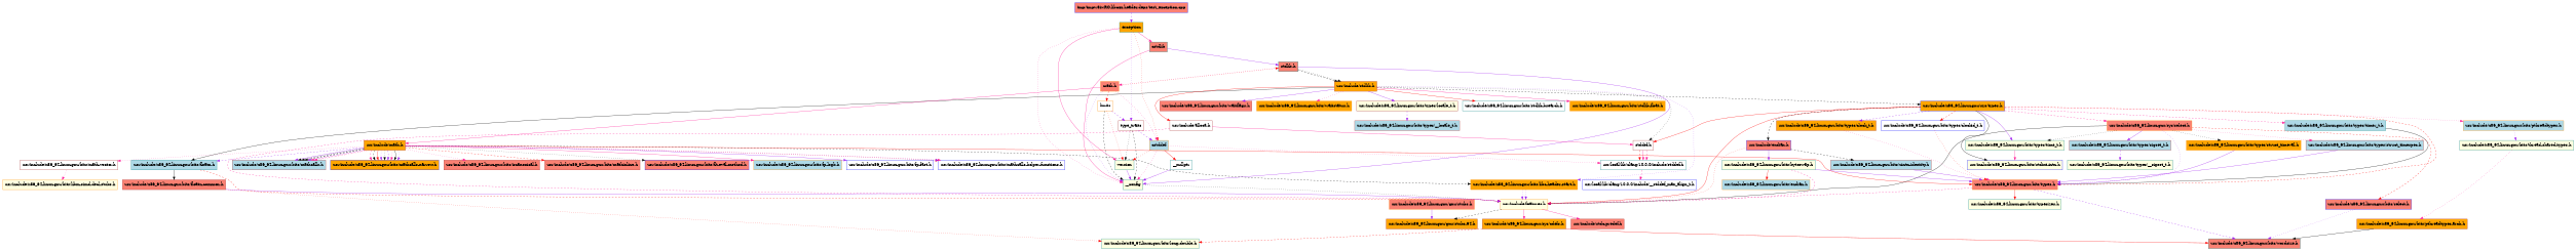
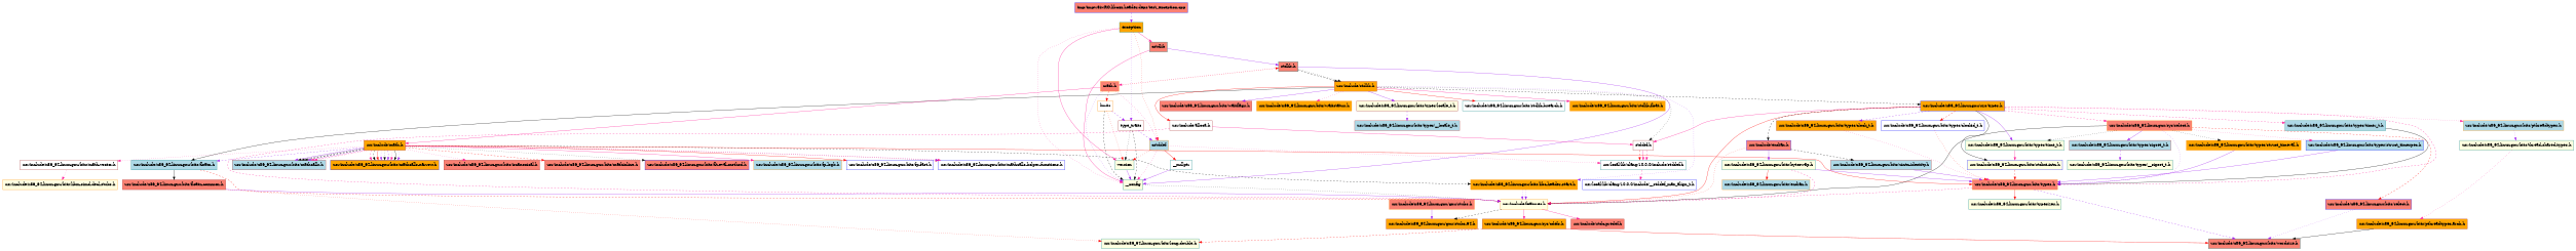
  digraph {
    node [color=brown fillcolor=salmon shape=box style=filled]
    edge [color=deeppink style=solid]
    n1 [color=teal fillcolor=orange label=exception]
    n2 [color=teal fillcolor=lightyellow label=__config]
    n3 [color=darkorange fillcolor=lightblue label=cstddef]
    n4 [color=teal fillcolor=lightyellow label=version]
    n5 [color=teal label=cstdlib]
    n6 [fillcolor=white label=type_traits]
    n7 [color=darkorange fillcolor=lightyellow label="usr/include/features.h"]
    n8 [color=teal fillcolor=white label="usr/local/lib/clang/10.0.0/include/stddef.h"]
    n9 [color=teal fillcolor=white label=__nullptr]
    n10 [color=teal label="stdlib.h"]
    n11 [color=blue label="tmp/tmpw8iwRO.libcxx.header.deps/test_exception.cpp"]
    n12 [label="usr/include/stdc-predef.h"]
    n13 [fillcolor=orange label="usr/include/x86_64-linux-gnu/sys/cdefs.h"]
    n14 [fillcolor=orange label="usr/include/x86_64-linux-gnu/gnu/stubs-64.h"]
    n15 [color=teal label="usr/include/x86_64-linux-gnu/bits/wordsize.h"]
    n16 [color=teal fillcolor=lightyellow label="usr/include/x86_64-linux-gnu/bits/long-double.h"]
    n17 [color=darkorange label="usr/include/x86_64-linux-gnu/gnu/stubs.h"]
    n18 [color=blue fillcolor=white label="usr/local/lib/clang/10.0.0/include/__stddef_max_align_t.h"]
    n19 [fillcolor=orange label="usr/include/stdlib.h"]
    n20 [color=darkorange label="math.h"]
    n21 [color=darkorange fillcolor=orange label="usr/include/x86_64-linux-gnu/bits/libc-header-start.h"]
    n22 [fillcolor=white label="stddef.h"]
    n23 [label="usr/include/x86_64-linux-gnu/bits/waitflags.h"]
    n24 [color=darkorange fillcolor=orange label="usr/include/x86_64-linux-gnu/bits/waitstatus.h"]
    n25 [color=teal fillcolor=lightblue label="usr/include/x86_64-linux-gnu/bits/floatn.h"]
    n26 [fillcolor=lightyellow label="usr/include/x86_64-linux-gnu/bits/types/locale_t.h"]
    n27 [color=blue fillcolor=orange label="usr/include/x86_64-linux-gnu/sys/types.h"]
    n28 [fillcolor=white label="usr/include/alloca.h"]
    n29 [color=teal fillcolor=white label="usr/include/x86_64-linux-gnu/bits/stdlib-bsearch.h"]
    n30 [color=darkorange fillcolor=orange label="usr/include/x86_64-linux-gnu/bits/stdlib-float.h"]
    n31 [fillcolor=orange label="usr/include/math.h"]
    n32 [color=darkorange fillcolor=white label=limits]
    n33 [label="usr/include/x86_64-linux-gnu/bits/floatn-common.h"]
    n34 [fillcolor=lightblue label="usr/include/x86_64-linux-gnu/bits/types/__locale_t.h"]
    n35 [color=darkorange label="usr/include/x86_64-linux-gnu/bits/types.h"]
    n36 [fillcolor=orange label="usr/include/x86_64-linux-gnu/bits/types/clock_t.h"]
    n37 [color=blue fillcolor=white label="usr/include/x86_64-linux-gnu/bits/types/clockid_t.h"]
    n38 [color=teal fillcolor=lightyellow label="usr/include/x86_64-linux-gnu/bits/types/time_t.h"]
    n39 [color=teal fillcolor=lightblue label="usr/include/x86_64-linux-gnu/bits/types/timer_t.h"]
    n40 [color=blue fillcolor=lightyellow label="usr/include/x86_64-linux-gnu/bits/stdint-intn.h"]
    n41 [color=blue label="usr/include/endian.h"]
    n42 [color=darkorange label="usr/include/x86_64-linux-gnu/sys/select.h"]
    n43 [color=darkorange fillcolor=lightblue label="usr/include/x86_64-linux-gnu/bits/pthreadtypes.h"]
    n44 [color=teal fillcolor=lightyellow label="usr/include/x86_64-linux-gnu/bits/typesizes.h"]
    n45 [color=teal fillcolor=lightyellow label="usr/include/x86_64-linux-gnu/bits/byteswap.h"]
    n46 [fillcolor=lightblue label="usr/include/x86_64-linux-gnu/bits/uintn-identity.h"]
    n47 [color=blue label="usr/include/x86_64-linux-gnu/bits/select.h"]
    n48 [fillcolor=lightblue label="usr/include/x86_64-linux-gnu/bits/types/sigset_t.h"]
    n49 [color=darkorange fillcolor=orange label="usr/include/x86_64-linux-gnu/bits/types/struct_timeval.h"]
-   n50 [fillcolor=lightblue label="usr/include/x86_64-linux-gnu/bits/types/struct_timespec.h"]
+   n50 [color=blue fillcolor=lightblue label="usr/include/x86_64-linux-gnu/bits/types/struct_timespec.h"]
    n51 [color=teal fillcolor=lightyellow label="usr/include/x86_64-linux-gnu/bits/thread-shared-types.h"]
    n52 [color=darkorange fillcolor=lightblue label="usr/include/x86_64-linux-gnu/bits/endian.h"]
    n53 [color=teal fillcolor=lightyellow label="usr/include/x86_64-linux-gnu/bits/types/__sigset_t.h"]
    n54 [fillcolor=orange label="usr/include/x86_64-linux-gnu/bits/pthreadtypes-arch.h"]
    n55 [fillcolor=white label="usr/include/x86_64-linux-gnu/bits/math-vector.h"]
    n56 [color=blue label="usr/include/x86_64-linux-gnu/bits/flt-eval-method.h"]
    n57 [color=darkorange fillcolor=lightblue label="usr/include/x86_64-linux-gnu/bits/fp-logb.h"]
    n58 [color=blue fillcolor=white label="usr/include/x86_64-linux-gnu/bits/fp-fast.h"]
    n59 [color=blue fillcolor=white label="usr/include/x86_64-linux-gnu/bits/mathcalls-helper-functions.h"]
    n60 [fillcolor=lightblue label="usr/include/x86_64-linux-gnu/bits/mathcalls.h"]
    n61 [color=blue fillcolor=orange label="usr/include/x86_64-linux-gnu/bits/mathcalls-narrow.h"]
    n62 [label="usr/include/x86_64-linux-gnu/bits/iscanonical.h"]
    n63 [label="usr/include/x86_64-linux-gnu/bits/mathinline.h"]
    n64 [color=darkorange fillcolor=lightyellow label="usr/include/x86_64-linux-gnu/bits/libm-simd-decl-stubs.h"]
    n1 -> n2 [style=dotted]
    n1 -> n3 [color=red style=dotted]
    n1 -> n4
    n1 -> n5
    n1 -> n6 [color=purple style=dotted]
    n2 -> n7 [color=black style=dotted]
    n3 -> n2 [style=dotted]
    n3 -> n4 [color=red style=dotted]
    n3 -> n8 [style=dotted]
    n3 -> n9 [color=red]
    n4 -> n2 [color=purple]
    n5 -> n2
    n5 -> n10 [color=purple]
    n6 -> n2 [color=black style=dashed]
    n6 -> n3 [color=purple style=dashed]
    n6 -> n4 [color=black style=dotted]
    n7 -> n12
    n7 -> n13
    n7 -> n14 [color=black style=dashed]
    n8 -> n18 [style=dashed]
    n9 -> n2 [color=purple]
    n10 -> n2 [color=purple]
    n10 -> n19 [color=black style=dashed]
    n10 -> n19 [color=black style=dotted]
    n10 -> n20 [style=dotted]
    n11 -> n1 [color=purple style=dashed]
    n13 -> n15 [color=red]
    n13 -> n16 [color=red style=dashed]
    n17 -> n14 [color=purple]
    n19 -> n21 [color=purple style=dotted]
    n19 -> n22 [color=black style=dotted]
    n19 -> n23 [color=purple]
    n19 -> n24 [style=dotted]
    n19 -> n25 [color=black]
    n19 -> n26 [color=purple]
    n19 -> n27 [color=black style=dashed]
    n19 -> n28 [color=red]
    n19 -> n29 [color=red]
    n19 -> n30
    n20 -> n2 [color=purple style=dotted]
    n20 -> n3 [style=dotted]
    n20 -> n10 [color=red style=dotted]
    n20 -> n31
    n20 -> n32 [color=red style=dashed]
    n21 -> n7 [color=purple style=dotted]
    n21 -> n7 [color=purple style=dotted]
    n22 -> n8 [color=red style=dashed]
    n22 -> n8
    n22 -> n8 [style=dashed]
    n25 -> n7 [color=red style=dashed]
    n25 -> n33 [color=black]
    n26 -> n34 [color=purple style=dashed]
    n27 -> n7 [color=red]
-   n27 -> n22 [color=red]
-   n27 -> n35 [color=red style=dashed]
+   n27 -> n22
+   n27 -> n35 [style=dashed]
    n27 -> n36 [color=purple style=dashed]
    n27 -> n37 [color=red style=dashed]
    n27 -> n38 [color=purple]
    n27 -> n39 [style=dashed]
    n27 -> n40 [color=black]
    n27 -> n41 [color=black style=dashed]
    n27 -> n42 [style=dashed]
    n27 -> n43 [style=dotted]
    n28 -> n7 [style=dashed]
    n28 -> n22
    n31 -> n21 [color=black style=dashed]
    n31 -> n25 [color=purple style=dashed]
    n31 -> n35 [color=red]
    n31 -> n55 [style=dotted]
    n31 -> n56 [color=black style=dotted]
    n31 -> n57
-   n31 -> n58 [color=purple]
+   n31 -> n58 [color=red]
    n31 -> n59 [color=red style=dotted]
    n31 -> n59 [color=purple style=dotted]
    n31 -> n59 [style=dotted]
    n31 -> n60 [color=purple]
    n31 -> n60 [color=black style=dotted]
    n31 -> n60 [color=black style=dashed]
    n31 -> n60 [color=black style=dashed]
    n31 -> n60 [color=purple style=dashed]
    n31 -> n60 [style=dashed]
    n31 -> n60 [style=dotted]
    n31 -> n61 [style=dashed]
    n31 -> n61 [color=black style=dashed]
    n31 -> n61 [color=red]
    n31 -> n61 [color=purple style=dotted]
    n31 -> n61 [color=black style=dotted]
    n31 -> n61 [color=purple style=dashed]
    n31 -> n61 [style=dotted]
    n31 -> n61 [color=black]
    n31 -> n61 [color=purple style=dotted]
    n31 -> n62 [style=dotted]
    n31 -> n63 [color=red style=dashed]
    n32 -> n2 [color=black style=dashed]
    n32 -> n4 [color=red style=dotted]
    n32 -> n6 [color=purple style=dashed]
    n33 -> n7 [color=purple]
    n33 -> n16 [color=red style=dotted]
    n35 -> n7 [style=dashed]
    n35 -> n15 [color=purple style=dashed]
    n35 -> n44 [color=red]
    n36 -> n35 [style=dotted]
    n37 -> n35 [color=red style=dotted]
    n38 -> n40
    n39 -> n35 [color=black]
+   n40 -> n35 [color=red style=dashed]
    n41 -> n7 [color=red style=dotted]
    n41 -> n45 [color=purple]
    n41 -> n46 [color=black style=dashed]
    n42 -> n7 [color=black]
    n42 -> n35 [color=purple style=dotted]
    n42 -> n38 [color=black style=dotted]
    n42 -> n47 [color=red style=dashed]
    n42 -> n48 [color=purple]
    n42 -> n49 [color=black style=dotted]
    n42 -> n50 [style=dotted]
    n43 -> n51 [color=purple style=dotted]
    n45 -> n7 [style=dashed]
    n45 -> n35 [color=purple]
    n45 -> n52 [color=red]
    n46 -> n35 [color=purple]
    n47 -> n15 [color=purple style=dotted]
    n48 -> n53 [color=purple style=dashed]
    n49 -> n35 [color=purple]
    n50 -> n35 [color=purple]
    n51 -> n54 [style=dotted]
    n54 -> n15 [color=black]
    n55 -> n64 [style=dotted]
  }
